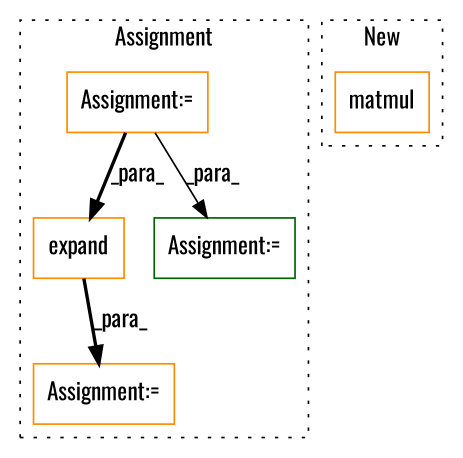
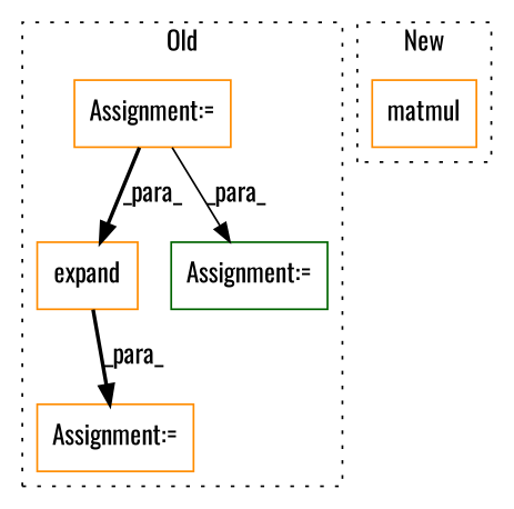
  digraph {
    fontname=Oswald
    node [a=7 l="7,1" shape=box color=darkorange fontname=Oswald]
    edge [style=bold fontname=Oswald]
    n1 [a=32 label=expand s="9879,9914"]
    n2 [l=10 label="Assignment:=" s=9405]
    n3 [l=1 label="Assignment:=" s=9861]
    n4 [l=1 label="Assignment:=" s=10174 color=darkgreen]
    n5 [a=32 label=matmul s="9685,9695"]
    subgraph cluster_1 {
-     label=Assignment
+     label=Old
      style=dotted
      n1
      n2
      n3
      n4
    }
    subgraph cluster_2 {
      label=New
      style=dotted
      n5
    }
    n1 -> n3 [label=_para_]
    n2 -> n1 [label=_para_]
    n2 -> n4 [label=_para_ style=solid]
  }
